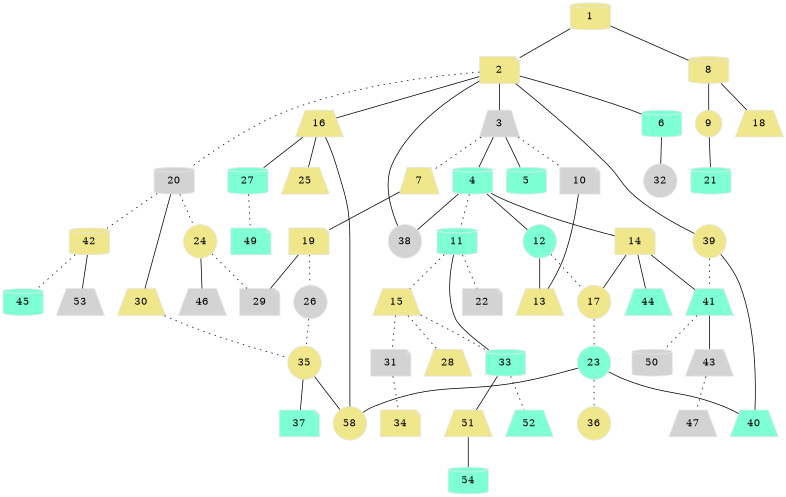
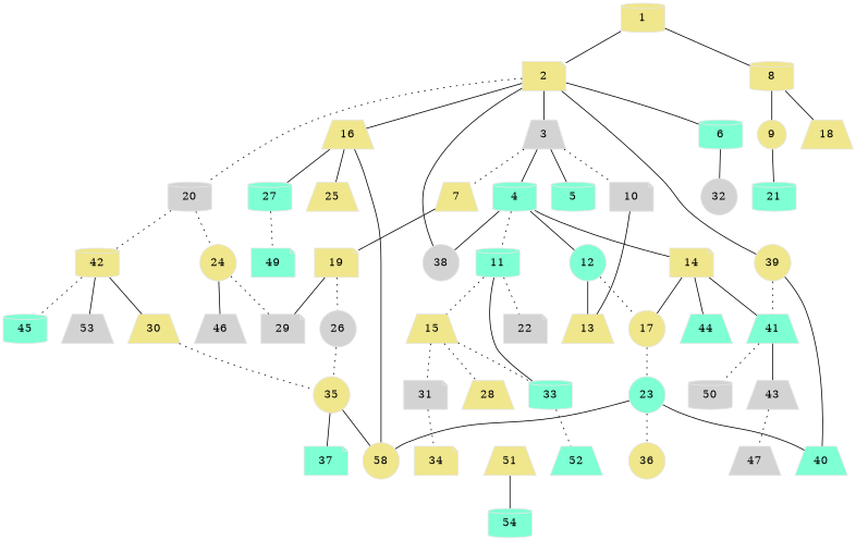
  graph {
    node [color=gray90 fillcolor=khaki shape=trapezium style=filled]
    edge [style=solid]
    1 [shape=cylinder]
    2 [shape=note]
    8 [shape=cylinder]
    3 [fillcolor=lightgrey]
    6 [fillcolor=aquamarine shape=cylinder]
    16
    20 [fillcolor=lightgrey shape=cylinder]
    38 [fillcolor=lightgrey shape=circle]
    39 [shape=circle]
    9 [shape=circle]
    18
    4 [fillcolor=aquamarine shape=cylinder]
    5 [fillcolor=aquamarine shape=cylinder]
    7
    10 [fillcolor=lightgrey shape=note]
    32 [fillcolor=lightgrey shape=circle]
    25
    27 [fillcolor=aquamarine shape=cylinder]
    n19 [label=58 shape=circle]
    24 [shape=circle]
    30
    42 [shape=cylinder]
    41 [fillcolor=aquamarine]
    40 [fillcolor=aquamarine]
    11 [fillcolor=aquamarine shape=cylinder]
    12 [fillcolor=aquamarine shape=circle]
    14 [shape=note]
    19 [shape=note]
    13
    15
    22 [fillcolor=lightgrey shape=note]
    33 [fillcolor=aquamarine shape=cylinder]
    17 [shape=circle]
    44 [fillcolor=aquamarine]
    26 [fillcolor=lightgrey shape=circle]
    29 [fillcolor=lightgrey shape=note]
    21 [fillcolor=aquamarine shape=cylinder]
    28
    31 [fillcolor=lightgrey shape=note]
    51
    52 [fillcolor=aquamarine]
    23 [fillcolor=aquamarine shape=circle]
    43 [fillcolor=lightgrey]
    50 [fillcolor=lightgrey shape=cylinder]
    34 [shape=note]
    49 [fillcolor=aquamarine shape=note]
    36 [shape=circle]
    35 [shape=circle]
    46 [fillcolor=lightgrey]
    45 [fillcolor=aquamarine shape=cylinder]
    53 [fillcolor=lightgrey]
    37 [fillcolor=aquamarine shape=note]
    54 [fillcolor=aquamarine shape=cylinder]
    47 [fillcolor=lightgrey]
    1 -- 2
    1 -- 8
    2 -- 3
    2 -- 6
    2 -- 16
    2 -- 20 [style=dotted]
    2 -- 38
    2 -- 39
    8 -- 9
    8 -- 18
    3 -- 4
    3 -- 5
    3 -- 7 [style=dotted]
    3 -- 10 [style=dotted]
    6 -- 32
    16 -- 25
    16 -- 27
    16 -- n19
    20 -- 24 [style=dotted]
-   20 -- 30
+   42 -- 30
    20 -- 42 [style=dotted]
    39 -- 41 [style=dotted]
    39 -- 40
    9 -- 21
    4 -- 38
    4 -- 11 [style=dotted]
    4 -- 12
    4 -- 14
    7 -- 19
    10 -- 13
    27 -- 49 [style=dotted]
    24 -- 29 [style=dotted]
    24 -- 46
    30 -- 35 [style=dotted]
    42 -- 45 [style=dotted]
    42 -- 53
    41 -- 43
    41 -- 50 [style=dotted]
    11 -- 15 [style=dotted]
    11 -- 22 [style=dotted]
    11 -- 33
    12 -- 13
    12 -- 17 [style=dotted]
    14 -- 41
    14 -- 17
    14 -- 44
    19 -- 26 [style=dotted]
    19 -- 29
    15 -- 33 [style=dotted]
    15 -- 28 [style=dotted]
    15 -- 31 [style=dotted]
-   33 -- 51
    33 -- 52 [style=dotted]
    17 -- 23 [style=dotted]
    26 -- 35 [style=dotted]
    31 -- 34 [style=dotted]
    51 -- 54
    23 -- n19
    23 -- 40
    23 -- 36 [style=dotted]
    43 -- 47 [style=dotted]
    35 -- n19
    35 -- 37
  }
